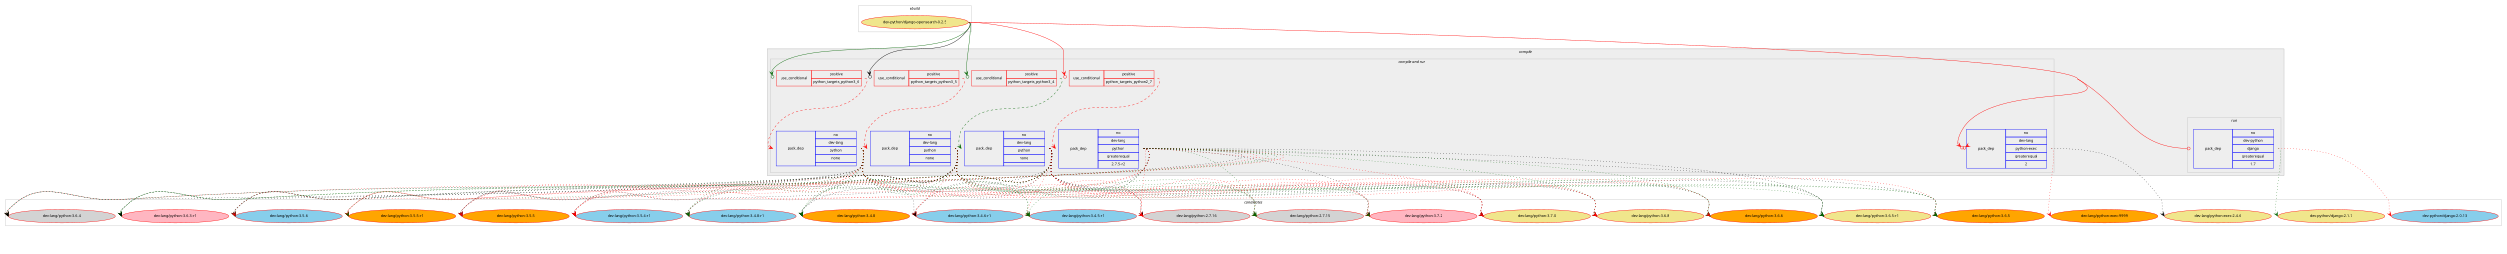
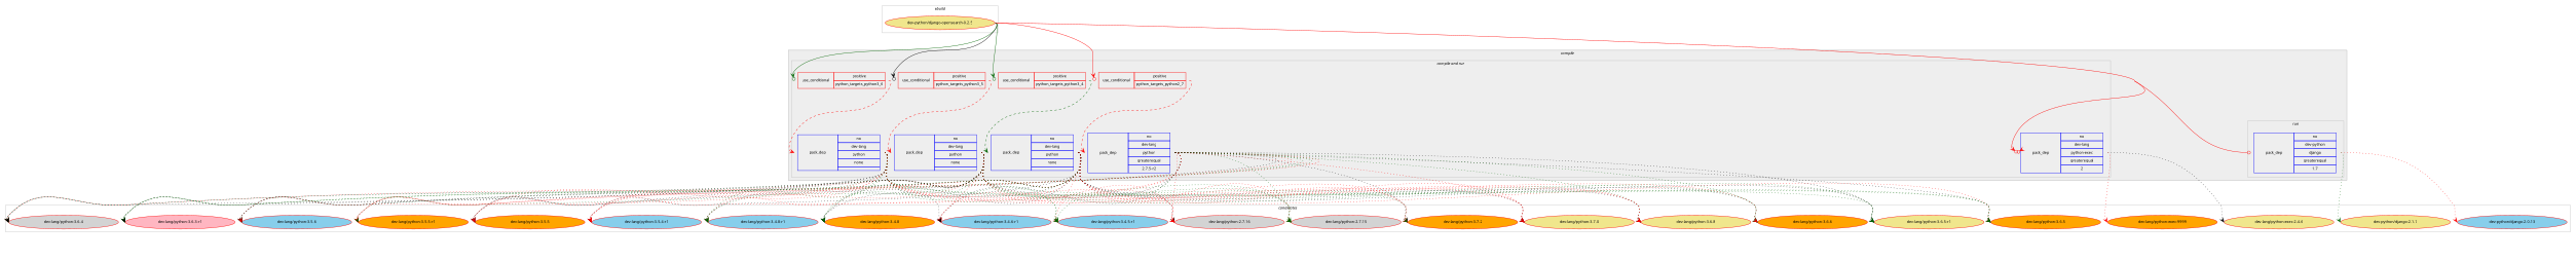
  digraph {
    compound=true
    concentrate=true
    fontname="Noto Sans"
    fontsize=10
    newrank=true
    rankdir=TB
    ranksep=1.5
    node [color=red fontname="Noto Sans" fontsize=10 style=filled]
    edge [arrowhead=vee color=red fontname="Noto Sans" headport=w style=dotted tailport=e weight=100]
    n1 [fillcolor=khaki label="dev-python/django-opensearch-0.2.5" width=4]
    n2 [color=blue label=<<TABLE BORDER="0" CELLBORDER="1" CELLSPACING="0" CELLPADDING="4" WIDTH="220"><TR><TD ROWSPAN="6" CELLPADDING="30">pack_dep</TD></TR><TR><TD WIDTH="110">no</TD></TR><TR><TD>dev-lang</TD></TR><TR><TD>python</TD></TR><TR><TD>greaterequal</TD></TR><TR><TD>2.7.5-r2</TD></TR></TABLE>> shape=none style=""]
    n3 [label=<<TABLE BORDER="0" CELLBORDER="1" CELLSPACING="0" CELLPADDING="4"><TR><TD ROWSPAN="3" CELLPADDING="10">use_conditional</TD></TR><TR><TD>positive</TD></TR><TR><TD>python_targets_python2_7</TD></TR></TABLE>> shape=none style=""]
    n4 [color=blue label=<<TABLE BORDER="0" CELLBORDER="1" CELLSPACING="0" CELLPADDING="4" WIDTH="220"><TR><TD ROWSPAN="6" CELLPADDING="30">pack_dep</TD></TR><TR><TD WIDTH="110">no</TD></TR><TR><TD>dev-lang</TD></TR><TR><TD>python</TD></TR><TR><TD>none</TD></TR><TR><TD></TD></TR></TABLE>> shape=none style=""]
    n5 [label=<<TABLE BORDER="0" CELLBORDER="1" CELLSPACING="0" CELLPADDING="4"><TR><TD ROWSPAN="3" CELLPADDING="10">use_conditional</TD></TR><TR><TD>positive</TD></TR><TR><TD>python_targets_python3_4</TD></TR></TABLE>> shape=none style=""]
    n6 [color=blue label=<<TABLE BORDER="0" CELLBORDER="1" CELLSPACING="0" CELLPADDING="4" WIDTH="220"><TR><TD ROWSPAN="6" CELLPADDING="30">pack_dep</TD></TR><TR><TD WIDTH="110">no</TD></TR><TR><TD>dev-lang</TD></TR><TR><TD>python</TD></TR><TR><TD>none</TD></TR><TR><TD></TD></TR></TABLE>> shape=none style=""]
    n7 [label=<<TABLE BORDER="0" CELLBORDER="1" CELLSPACING="0" CELLPADDING="4"><TR><TD ROWSPAN="3" CELLPADDING="10">use_conditional</TD></TR><TR><TD>positive</TD></TR><TR><TD>python_targets_python3_5</TD></TR></TABLE>> shape=none style=""]
    n8 [color=blue label=<<TABLE BORDER="0" CELLBORDER="1" CELLSPACING="0" CELLPADDING="4" WIDTH="220"><TR><TD ROWSPAN="6" CELLPADDING="30">pack_dep</TD></TR><TR><TD WIDTH="110">no</TD></TR><TR><TD>dev-lang</TD></TR><TR><TD>python</TD></TR><TR><TD>none</TD></TR><TR><TD></TD></TR></TABLE>> shape=none style=""]
    n9 [label=<<TABLE BORDER="0" CELLBORDER="1" CELLSPACING="0" CELLPADDING="4"><TR><TD ROWSPAN="3" CELLPADDING="10">use_conditional</TD></TR><TR><TD>positive</TD></TR><TR><TD>python_targets_python3_6</TD></TR></TABLE>> shape=none style=""]
    n10 [color=blue label=<<TABLE BORDER="0" CELLBORDER="1" CELLSPACING="0" CELLPADDING="4" WIDTH="220"><TR><TD ROWSPAN="6" CELLPADDING="30">pack_dep</TD></TR><TR><TD WIDTH="110">no</TD></TR><TR><TD>dev-lang</TD></TR><TR><TD>python-exec</TD></TR><TR><TD>greaterequal</TD></TR><TR><TD>2</TD></TR></TABLE>> shape=none style=""]
    n11 [color=blue label=<<TABLE BORDER="0" CELLBORDER="1" CELLSPACING="0" CELLPADDING="4" WIDTH="220"><TR><TD ROWSPAN="6" CELLPADDING="30">pack_dep</TD></TR><TR><TD WIDTH="110">no</TD></TR><TR><TD>dev-python</TD></TR><TR><TD>django</TD></TR><TR><TD>greaterequal</TD></TR><TR><TD>1.7</TD></TR></TABLE>> shape=none style=""]
    n12 [fillcolor=lightgrey label="dev-lang/python-2.7.15" width=4]
    n13 [fillcolor=lightgrey label="dev-lang/python-2.7.16" width=4]
    n14 [fillcolor=skyblue label="dev-lang/python-3.4.5-r1" width=4]
    n15 [fillcolor=skyblue label="dev-lang/python-3.4.6-r1" width=4]
    n16 [fillcolor=orange label="dev-lang/python-3.4.8" width=4]
    n17 [fillcolor=skyblue label="dev-lang/python-3.4.8-r1" width=4]
    n18 [fillcolor=skyblue label="dev-lang/python-3.5.4-r1" width=4]
    n19 [fillcolor=orange label="dev-lang/python-3.5.5" width=4]
    n20 [fillcolor=orange label="dev-lang/python-3.5.5-r1" width=4]
    n21 [fillcolor=skyblue label="dev-lang/python-3.5.6" width=4]
    n22 [fillcolor=lightpink label="dev-lang/python-3.6.3-r1" width=4]
    n23 [fillcolor=lightgrey label="dev-lang/python-3.6.4" width=4]
    n24 [fillcolor=orange label="dev-lang/python-3.6.5" width=4]
    n25 [fillcolor=khaki label="dev-lang/python-3.6.5-r1" width=4]
    n26 [fillcolor=orange label="dev-lang/python-3.6.6" width=4]
    n27 [fillcolor=khaki label="dev-lang/python-3.6.8" width=4]
    n28 [fillcolor=khaki label="dev-lang/python-3.7.0" width=4]
-   n29 [fillcolor=lightpink label="dev-lang/python-3.7.2" width=4]
+   n29 [fillcolor=orange label="dev-lang/python-3.7.2" width=4]
    n30 [fillcolor=khaki label="dev-lang/python-exec-2.4.6" width=4]
    n31 [fillcolor=orange label="dev-lang/python-exec-9999" width=4]
    n32 [fillcolor=skyblue label="dev-python/django-2.0.13" width=4]
    n33 [fillcolor=khaki label="dev-python/django-2.1.7" width=4]
    subgraph cluster_1 {
      color=gray
      label=<<i>ebuild</i>>
      rank=same
      n1
    }
    subgraph cluster_2 {
      color=gray
      label=<<i>dependencies</i>>
      subgraph cluster_3 {
        color=gray
        fillcolor="#eeeeee"
        label=<<i>compile</i>>
        style=filled
      }
      subgraph cluster_4 {
        color=gray
        fillcolor="#eeeeee"
        label=<<i>compile and run</i>>
        style=filled
        subgraph sub_5 {
          color=gray
          fillcolor="#eeeeee"
          label=<<i>compile and run</i>>
          style=filled
          n5
          subgraph sub_6 {
            color=gray
            fillcolor="#eeeeee"
            label=<<i>compile and run</i>>
            style=filled
            n4
          }
        }
        subgraph sub_7 {
          color=gray
          fillcolor="#eeeeee"
          label=<<i>compile and run</i>>
          style=filled
          n3
          subgraph sub_8 {
            color=gray
            fillcolor="#eeeeee"
            label=<<i>compile and run</i>>
            style=filled
            n2
          }
        }
        subgraph sub_9 {
          color=gray
          fillcolor="#eeeeee"
          label=<<i>compile and run</i>>
          style=filled
          n7
          subgraph sub_10 {
            color=gray
            fillcolor="#eeeeee"
            label=<<i>compile and run</i>>
            style=filled
            n6
          }
        }
        subgraph sub_11 {
          color=gray
          fillcolor="#eeeeee"
          label=<<i>compile and run</i>>
          style=filled
          n9
          subgraph sub_12 {
            color=gray
            fillcolor="#eeeeee"
            label=<<i>compile and run</i>>
            style=filled
            n8
          }
        }
        subgraph sub_13 {
          color=gray
          fillcolor="#eeeeee"
          label=<<i>compile and run</i>>
          style=filled
          n10
        }
      }
      subgraph cluster_14 {
        color=gray
        fillcolor="#eeeeee"
        label=<<i>run</i>>
        style=filled
        subgraph sub_15 {
          color=gray
          fillcolor="#eeeeee"
          label=<<i>run</i>>
          style=filled
          n11
        }
      }
    }
    subgraph cluster_16 {
      color=gray
      label=<<i>candidates</i>>
      rank=same
      subgraph sub_17 {
        color=black
        label=<<i>candidates</i>>
        nodesep=1
        rank=same
        n12
        n13
        n14
        n15
        n16
        n17
        n18
        n19
        n20
        n21
        n22
        n23
        n24
        n25
        n26
        n27
        n28
        n29
      }
      subgraph sub_18 {
        color=black
        label=<<i>candidates</i>>
        nodesep=1
        rank=same
        n12
        n13
        n14
        n15
        n16
        n17
        n18
        n19
        n20
        n21
        n22
        n23
        n24
        n25
        n26
        n27
        n28
        n29
      }
      subgraph sub_19 {
        color=black
        label=<<i>candidates</i>>
        nodesep=1
        rank=same
        n12
        n13
        n14
        n15
        n16
        n17
        n18
        n19
        n20
        n21
        n22
        n23
        n24
        n25
        n26
        n27
        n28
        n29
      }
      subgraph sub_20 {
        color=black
        label=<<i>candidates</i>>
        nodesep=1
        rank=same
        n12
        n13
        n14
        n15
        n16
        n17
        n18
        n19
        n20
        n21
        n22
        n23
        n24
        n25
        n26
        n27
        n28
        n29
      }
      subgraph sub_21 {
        color=black
        label=<<i>candidates</i>>
        nodesep=1
        rank=same
        n30
        n31
      }
      subgraph sub_22 {
        color=black
        label=<<i>candidates</i>>
        nodesep=1
        rank=same
        n32
        n33
      }
    }
    n1 -> n3 [arrowhead=odotvee style=solid weight=20]
    n1 -> n5 [arrowhead=odotvee color=darkgreen style=solid weight=20]
    n1 -> n7 [arrowhead=odotvee color=black style=solid weight=20]
    n1 -> n9 [arrowhead=odotvee color=darkgreen style=solid weight=20]
    n1 -> n10 [arrowhead=odotvee style=solid weight=20]
    n1 -> n11 [arrowhead=odot style=solid weight=20]
    n2 -> n12 [color=darkgreen]
    n2 -> n13
    n2 -> n14 [color=darkgreen]
    n2 -> n15 [color=black]
    n2 -> n16 [color=black]
    n2 -> n17
    n2 -> n18
    n2 -> n19 [color=black]
    n2 -> n20
    n2 -> n21 [color=darkgreen]
    n2 -> n22 [color=darkgreen]
    n2 -> n23
    n2 -> n24 [color=black]
    n2 -> n25 [color=black]
    n2 -> n26 [color=darkgreen]
    n2 -> n27 [color=darkgreen]
    n2 -> n28
    n2 -> n29 [color=black]
    n3 -> n2 [style=dashed weight=20]
    n4 -> n12
    n4 -> n13 [color=black]
    n4 -> n14
    n4 -> n15
    n4 -> n16 [color=black]
    n4 -> n17 [color=black]
    n4 -> n18 [color=black]
    n4 -> n19
    n4 -> n20
    n4 -> n21 [color=black]
    n4 -> n22 [color=darkgreen]
    n4 -> n23 [color=darkgreen]
    n4 -> n24
    n4 -> n25 [color=black]
    n4 -> n26 [color=black]
    n4 -> n27 [color=black]
    n4 -> n28
    n4 -> n29
    n5 -> n4 [color=darkgreen style=dashed weight=20]
    n6 -> n12 [color=darkgreen]
    n6 -> n13
    n6 -> n14 [color=darkgreen]
    n6 -> n15
    n6 -> n16 [color=darkgreen]
    n6 -> n17 [color=darkgreen]
    n6 -> n18
    n6 -> n19 [color=black]
    n6 -> n20
    n6 -> n21 [color=black]
    n6 -> n22 [color=darkgreen]
    n6 -> n23 [color=black]
    n6 -> n24 [color=darkgreen]
    n6 -> n25 [color=darkgreen]
    n6 -> n26 [color=darkgreen]
    n6 -> n27
    n6 -> n28 [color=black]
    n6 -> n29
    n7 -> n6 [style=dashed weight=20]
    n8 -> n12 [color=darkgreen]
    n8 -> n13
    n8 -> n14 [color=darkgreen]
    n8 -> n15 [color=black]
    n8 -> n16 [color=darkgreen]
    n8 -> n17 [color=darkgreen]
    n8 -> n18
    n8 -> n19
    n8 -> n20 [color=darkgreen]
    n8 -> n21
    n8 -> n22 [color=black]
    n8 -> n23 [color=black]
    n8 -> n24 [color=darkgreen]
    n8 -> n25 [color=darkgreen]
    n8 -> n26
    n8 -> n27
    n8 -> n28
    n8 -> n29 [color=darkgreen]
    n9 -> n8 [style=dashed weight=20]
    n10 -> n30 [color=black]
    n10 -> n31
    n11 -> n32
    n11 -> n33 [color=darkgreen]
  }
